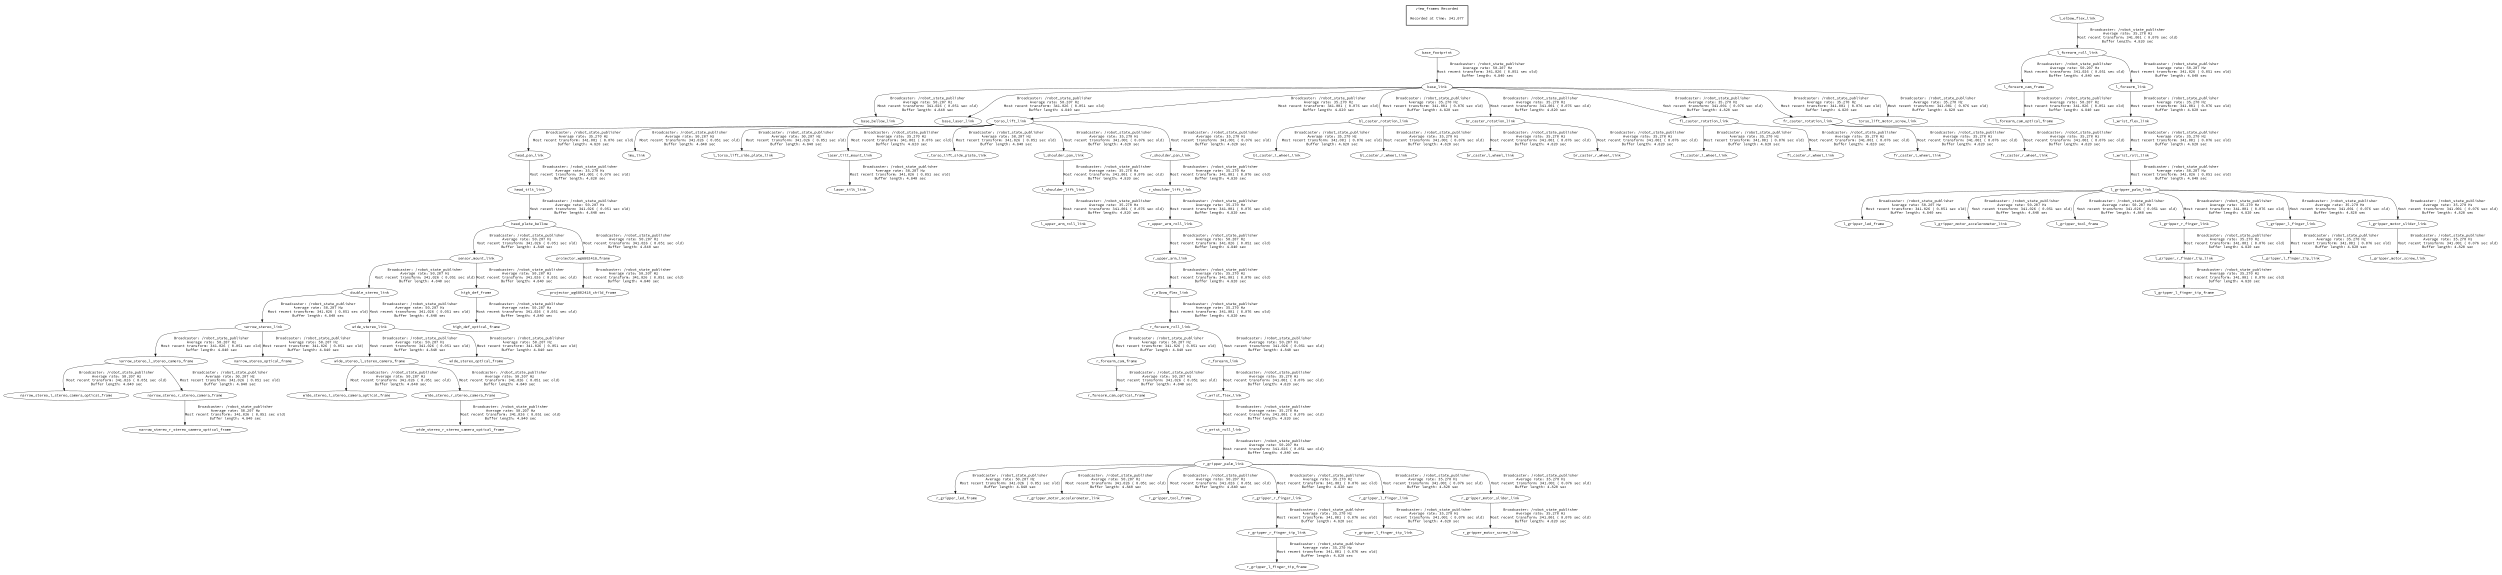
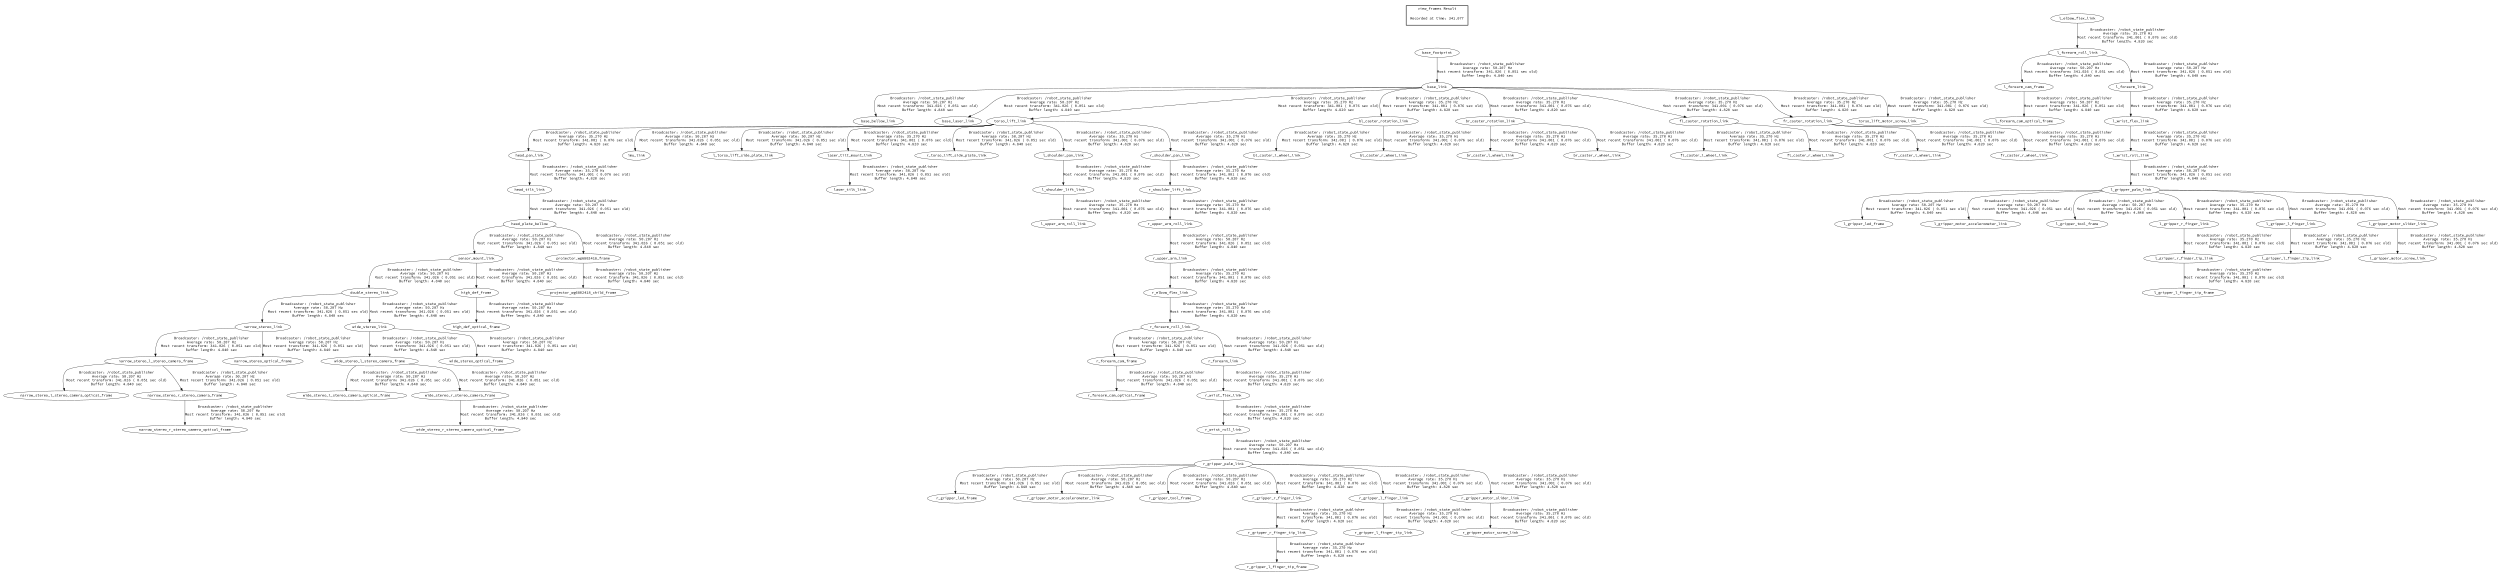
  digraph {
    fontname="Source Code Pro"
    node [fontname="Source Code Pro"]
    edge [fontname="Source Code Pro"]
    "Recorded at time: 341.077" [shape=plaintext]
    base_footprint
    base_link
    base_bellow_link
    base_laser_link
    torso_lift_link
    bl_caster_rotation_link
    br_caster_rotation_link
    fl_caster_rotation_link
    fr_caster_rotation_link
    torso_lift_motor_screw_link
    head_pan_link
    imu_link
    l_torso_lift_side_plate_link
    laser_tilt_mount_link
    r_torso_lift_side_plate_link
    l_shoulder_pan_link
    r_shoulder_pan_link
    bl_caster_l_wheel_link
    bl_caster_r_wheel_link
    br_caster_l_wheel_link
    br_caster_r_wheel_link
    fl_caster_l_wheel_link
    fl_caster_r_wheel_link
    fr_caster_l_wheel_link
    fr_caster_r_wheel_link
    sensor_mount_link
    double_stereo_link
    high_def_frame
    narrow_stereo_link
    wide_stereo_link
    high_def_optical_frame
    narrow_stereo_l_stereo_camera_frame
    narrow_stereo_optical_frame
    wide_stereo_l_stereo_camera_frame
    wide_stereo_optical_frame
    n37 [label=head_plate_bellow]
    projector_wg6802418_frame
    projector_wg6802418_child_frame
    head_tilt_link
    laser_tilt_link
    l_shoulder_lift_link
    r_shoulder_lift_link
    l_forearm_roll_link
    l_forearm_cam_frame
    l_forearm_link
    l_forearm_cam_optical_frame
    l_wrist_flex_link
    l_elbow_flex_link
    l_wrist_roll_link
    l_gripper_palm_link
    l_gripper_led_frame
    l_gripper_motor_accelerometer_link
    l_gripper_tool_frame
    l_gripper_r_finger_link
    l_gripper_l_finger_link
    l_gripper_motor_slider_link
    l_gripper_r_finger_tip_link
    l_gripper_l_finger_tip_link
    l_gripper_motor_screw_link
    l_upper_arm_roll_link
    narrow_stereo_l_stereo_camera_optical_frame
    narrow_stereo_r_stereo_camera_frame
    narrow_stereo_r_stereo_camera_optical_frame
    r_forearm_roll_link
    r_forearm_cam_frame
    r_forearm_link
    r_forearm_cam_optical_frame
    r_wrist_flex_link
    r_elbow_flex_link
    r_wrist_roll_link
    r_gripper_palm_link
    r_gripper_led_frame
    r_gripper_motor_accelerometer_link
    r_gripper_tool_frame
    r_gripper_r_finger_link
    r_gripper_l_finger_link
    r_gripper_motor_slider_link
    r_gripper_r_finger_tip_link
    r_gripper_l_finger_tip_link
    r_gripper_motor_screw_link
    r_upper_arm_roll_link
    r_upper_arm_link
    wide_stereo_l_stereo_camera_optical_frame
    wide_stereo_r_stereo_camera_frame
    wide_stereo_r_stereo_camera_optical_frame
    l_gripper_l_finger_tip_frame
    r_gripper_l_finger_tip_frame
    subgraph cluster_1 {
      color=black
-     label="view_frames Recorded"
+     label="view_frames Result"
      style=bold
      "Recorded at time: 341.077"
    }
    "Recorded at time: 341.077" -> base_footprint [style=invis]
    base_footprint -> base_link [label="Broadcaster: /robot_state_publisher\nAverage rate: 50.207 Hz\nMost recent transform: 341.026 ( 0.051 sec old)\nBuffer length: 4.840 sec\n"]
    base_link -> base_bellow_link [label="Broadcaster: /robot_state_publisher\nAverage rate: 50.207 Hz\nMost recent transform: 341.026 ( 0.051 sec old)\nBuffer length: 4.840 sec\n"]
    base_link -> base_laser_link [label="Broadcaster: /robot_state_publisher\nAverage rate: 50.207 Hz\nMost recent transform: 341.026 ( 0.051 sec old)\nBuffer length: 4.840 sec\n"]
    base_link -> torso_lift_link [label="Broadcaster: /robot_state_publisher\nAverage rate: 35.270 Hz\nMost recent transform: 341.001 ( 0.076 sec old)\nBuffer length: 4.820 sec\n"]
    base_link -> bl_caster_rotation_link [label="Broadcaster: /robot_state_publisher\nAverage rate: 35.270 Hz\nMost recent transform: 341.001 ( 0.076 sec old)\nBuffer length: 4.820 sec\n"]
    base_link -> br_caster_rotation_link [label="Broadcaster: /robot_state_publisher\nAverage rate: 35.270 Hz\nMost recent transform: 341.001 ( 0.076 sec old)\nBuffer length: 4.820 sec\n"]
    base_link -> fl_caster_rotation_link [label="Broadcaster: /robot_state_publisher\nAverage rate: 35.270 Hz\nMost recent transform: 341.001 ( 0.076 sec old)\nBuffer length: 4.820 sec\n"]
    base_link -> fr_caster_rotation_link [label="Broadcaster: /robot_state_publisher\nAverage rate: 35.270 Hz\nMost recent transform: 341.001 ( 0.076 sec old)\nBuffer length: 4.820 sec\n"]
    base_link -> torso_lift_motor_screw_link [label="Broadcaster: /robot_state_publisher\nAverage rate: 35.270 Hz\nMost recent transform: 341.001 ( 0.076 sec old)\nBuffer length: 4.820 sec\n"]
    torso_lift_link -> head_pan_link [label="Broadcaster: /robot_state_publisher\nAverage rate: 35.270 Hz\nMost recent transform: 341.001 ( 0.076 sec old)\nBuffer length: 4.820 sec\n"]
    torso_lift_link -> imu_link [label="Broadcaster: /robot_state_publisher\nAverage rate: 50.207 Hz\nMost recent transform: 341.026 ( 0.051 sec old)\nBuffer length: 4.840 sec\n"]
    torso_lift_link -> l_torso_lift_side_plate_link [label="Broadcaster: /robot_state_publisher\nAverage rate: 50.207 Hz\nMost recent transform: 341.026 ( 0.051 sec old)\nBuffer length: 4.840 sec\n"]
    torso_lift_link -> laser_tilt_mount_link [label="Broadcaster: /robot_state_publisher\nAverage rate: 35.270 Hz\nMost recent transform: 341.001 ( 0.076 sec old)\nBuffer length: 4.820 sec\n"]
    torso_lift_link -> r_torso_lift_side_plate_link [label="Broadcaster: /robot_state_publisher\nAverage rate: 50.207 Hz\nMost recent transform: 341.026 ( 0.051 sec old)\nBuffer length: 4.840 sec\n"]
    torso_lift_link -> l_shoulder_pan_link [label="Broadcaster: /robot_state_publisher\nAverage rate: 35.270 Hz\nMost recent transform: 341.001 ( 0.076 sec old)\nBuffer length: 4.820 sec\n"]
    torso_lift_link -> r_shoulder_pan_link [label="Broadcaster: /robot_state_publisher\nAverage rate: 35.270 Hz\nMost recent transform: 341.001 ( 0.076 sec old)\nBuffer length: 4.820 sec\n"]
    bl_caster_rotation_link -> bl_caster_l_wheel_link [label="Broadcaster: /robot_state_publisher\nAverage rate: 35.270 Hz\nMost recent transform: 341.001 ( 0.076 sec old)\nBuffer length: 4.820 sec\n"]
    bl_caster_rotation_link -> bl_caster_r_wheel_link [label="Broadcaster: /robot_state_publisher\nAverage rate: 35.270 Hz\nMost recent transform: 341.001 ( 0.076 sec old)\nBuffer length: 4.820 sec\n"]
    br_caster_rotation_link -> br_caster_l_wheel_link [label="Broadcaster: /robot_state_publisher\nAverage rate: 35.270 Hz\nMost recent transform: 341.001 ( 0.076 sec old)\nBuffer length: 4.820 sec\n"]
    br_caster_rotation_link -> br_caster_r_wheel_link [label="Broadcaster: /robot_state_publisher\nAverage rate: 35.270 Hz\nMost recent transform: 341.001 ( 0.076 sec old)\nBuffer length: 4.820 sec\n"]
    fl_caster_rotation_link -> fl_caster_l_wheel_link [label="Broadcaster: /robot_state_publisher\nAverage rate: 35.270 Hz\nMost recent transform: 341.001 ( 0.076 sec old)\nBuffer length: 4.820 sec\n"]
    fl_caster_rotation_link -> fl_caster_r_wheel_link [label="Broadcaster: /robot_state_publisher\nAverage rate: 35.270 Hz\nMost recent transform: 341.001 ( 0.076 sec old)\nBuffer length: 4.820 sec\n"]
    fr_caster_rotation_link -> fr_caster_l_wheel_link [label="Broadcaster: /robot_state_publisher\nAverage rate: 35.270 Hz\nMost recent transform: 341.001 ( 0.076 sec old)\nBuffer length: 4.820 sec\n"]
    fr_caster_rotation_link -> fr_caster_r_wheel_link [label="Broadcaster: /robot_state_publisher\nAverage rate: 35.270 Hz\nMost recent transform: 341.001 ( 0.076 sec old)\nBuffer length: 4.820 sec\n"]
    head_pan_link -> head_tilt_link [label="Broadcaster: /robot_state_publisher\nAverage rate: 35.270 Hz\nMost recent transform: 341.001 ( 0.076 sec old)\nBuffer length: 4.820 sec\n"]
    laser_tilt_mount_link -> laser_tilt_link [label="Broadcaster: /robot_state_publisher\nAverage rate: 50.207 Hz\nMost recent transform: 341.026 ( 0.051 sec old)\nBuffer length: 4.840 sec\n"]
    l_shoulder_pan_link -> l_shoulder_lift_link [label="Broadcaster: /robot_state_publisher\nAverage rate: 35.270 Hz\nMost recent transform: 341.001 ( 0.076 sec old)\nBuffer length: 4.820 sec\n"]
    r_shoulder_pan_link -> r_shoulder_lift_link [label="Broadcaster: /robot_state_publisher\nAverage rate: 35.270 Hz\nMost recent transform: 341.001 ( 0.076 sec old)\nBuffer length: 4.820 sec\n"]
    sensor_mount_link -> double_stereo_link [label="Broadcaster: /robot_state_publisher\nAverage rate: 50.207 Hz\nMost recent transform: 341.026 ( 0.051 sec old)\nBuffer length: 4.840 sec\n"]
    sensor_mount_link -> high_def_frame [label="Broadcaster: /robot_state_publisher\nAverage rate: 50.207 Hz\nMost recent transform: 341.026 ( 0.051 sec old)\nBuffer length: 4.840 sec\n"]
    double_stereo_link -> narrow_stereo_link [label="Broadcaster: /robot_state_publisher\nAverage rate: 50.207 Hz\nMost recent transform: 341.026 ( 0.051 sec old)\nBuffer length: 4.840 sec\n"]
    double_stereo_link -> wide_stereo_link [label="Broadcaster: /robot_state_publisher\nAverage rate: 50.207 Hz\nMost recent transform: 341.026 ( 0.051 sec old)\nBuffer length: 4.840 sec\n"]
    high_def_frame -> high_def_optical_frame [label="Broadcaster: /robot_state_publisher\nAverage rate: 50.207 Hz\nMost recent transform: 341.026 ( 0.051 sec old)\nBuffer length: 4.840 sec\n"]
    narrow_stereo_link -> narrow_stereo_l_stereo_camera_frame [label="Broadcaster: /robot_state_publisher\nAverage rate: 50.207 Hz\nMost recent transform: 341.026 ( 0.051 sec old)\nBuffer length: 4.840 sec\n"]
    narrow_stereo_link -> narrow_stereo_optical_frame [label="Broadcaster: /robot_state_publisher\nAverage rate: 50.207 Hz\nMost recent transform: 341.026 ( 0.051 sec old)\nBuffer length: 4.840 sec\n"]
    wide_stereo_link -> wide_stereo_l_stereo_camera_frame [label="Broadcaster: /robot_state_publisher\nAverage rate: 50.207 Hz\nMost recent transform: 341.026 ( 0.051 sec old)\nBuffer length: 4.840 sec\n"]
    wide_stereo_link -> wide_stereo_optical_frame [label="Broadcaster: /robot_state_publisher\nAverage rate: 50.207 Hz\nMost recent transform: 341.026 ( 0.051 sec old)\nBuffer length: 4.840 sec\n"]
    narrow_stereo_l_stereo_camera_frame -> narrow_stereo_l_stereo_camera_optical_frame [label="Broadcaster: /robot_state_publisher\nAverage rate: 50.207 Hz\nMost recent transform: 341.026 ( 0.051 sec old)\nBuffer length: 4.840 sec\n"]
    narrow_stereo_l_stereo_camera_frame -> narrow_stereo_r_stereo_camera_frame [label="Broadcaster: /robot_state_publisher\nAverage rate: 50.207 Hz\nMost recent transform: 341.026 ( 0.051 sec old)\nBuffer length: 4.840 sec\n"]
    wide_stereo_l_stereo_camera_frame -> wide_stereo_l_stereo_camera_optical_frame [label="Broadcaster: /robot_state_publisher\nAverage rate: 50.207 Hz\nMost recent transform: 341.026 ( 0.051 sec old)\nBuffer length: 4.840 sec\n"]
    wide_stereo_l_stereo_camera_frame -> wide_stereo_r_stereo_camera_frame [label="Broadcaster: /robot_state_publisher\nAverage rate: 50.207 Hz\nMost recent transform: 341.026 ( 0.051 sec old)\nBuffer length: 4.840 sec\n"]
    n37 -> sensor_mount_link [label="Broadcaster: /robot_state_publisher\nAverage rate: 50.207 Hz\nMost recent transform: 341.026 ( 0.051 sec old)\nBuffer length: 4.840 sec\n"]
    n37 -> projector_wg6802418_frame [label="Broadcaster: /robot_state_publisher\nAverage rate: 50.207 Hz\nMost recent transform: 341.026 ( 0.051 sec old)\nBuffer length: 4.840 sec\n"]
    projector_wg6802418_frame -> projector_wg6802418_child_frame [label="Broadcaster: /robot_state_publisher\nAverage rate: 50.207 Hz\nMost recent transform: 341.026 ( 0.051 sec old)\nBuffer length: 4.840 sec\n"]
    head_tilt_link -> n37 [label="Broadcaster: /robot_state_publisher\nAverage rate: 50.207 Hz\nMost recent transform: 341.026 ( 0.051 sec old)\nBuffer length: 4.840 sec\n"]
    l_shoulder_lift_link -> l_upper_arm_roll_link [label="Broadcaster: /robot_state_publisher\nAverage rate: 35.270 Hz\nMost recent transform: 341.001 ( 0.076 sec old)\nBuffer length: 4.820 sec\n"]
    r_shoulder_lift_link -> r_upper_arm_roll_link [label="Broadcaster: /robot_state_publisher\nAverage rate: 35.270 Hz\nMost recent transform: 341.001 ( 0.076 sec old)\nBuffer length: 4.820 sec\n"]
    l_forearm_roll_link -> l_forearm_cam_frame [label="Broadcaster: /robot_state_publisher\nAverage rate: 50.207 Hz\nMost recent transform: 341.026 ( 0.051 sec old)\nBuffer length: 4.840 sec\n"]
    l_forearm_roll_link -> l_forearm_link [label="Broadcaster: /robot_state_publisher\nAverage rate: 50.207 Hz\nMost recent transform: 341.026 ( 0.051 sec old)\nBuffer length: 4.840 sec\n"]
    l_forearm_cam_frame -> l_forearm_cam_optical_frame [label="Broadcaster: /robot_state_publisher\nAverage rate: 50.207 Hz\nMost recent transform: 341.026 ( 0.051 sec old)\nBuffer length: 4.840 sec\n"]
    l_forearm_link -> l_wrist_flex_link [label="Broadcaster: /robot_state_publisher\nAverage rate: 35.270 Hz\nMost recent transform: 341.001 ( 0.076 sec old)\nBuffer length: 4.820 sec\n"]
    l_wrist_flex_link -> l_wrist_roll_link [label="Broadcaster: /robot_state_publisher\nAverage rate: 35.270 Hz\nMost recent transform: 341.001 ( 0.076 sec old)\nBuffer length: 4.820 sec\n"]
    l_elbow_flex_link -> l_forearm_roll_link [label="Broadcaster: /robot_state_publisher\nAverage rate: 35.270 Hz\nMost recent transform: 341.001 ( 0.076 sec old)\nBuffer length: 4.820 sec\n"]
    l_wrist_roll_link -> l_gripper_palm_link [label="Broadcaster: /robot_state_publisher\nAverage rate: 50.207 Hz\nMost recent transform: 341.026 ( 0.051 sec old)\nBuffer length: 4.840 sec\n"]
    l_gripper_palm_link -> l_gripper_led_frame [label="Broadcaster: /robot_state_publisher\nAverage rate: 50.207 Hz\nMost recent transform: 341.026 ( 0.051 sec old)\nBuffer length: 4.840 sec\n"]
    l_gripper_palm_link -> l_gripper_motor_accelerometer_link [label="Broadcaster: /robot_state_publisher\nAverage rate: 50.207 Hz\nMost recent transform: 341.026 ( 0.051 sec old)\nBuffer length: 4.840 sec\n"]
    l_gripper_palm_link -> l_gripper_tool_frame [label="Broadcaster: /robot_state_publisher\nAverage rate: 50.207 Hz\nMost recent transform: 341.026 ( 0.051 sec old)\nBuffer length: 4.840 sec\n"]
    l_gripper_palm_link -> l_gripper_r_finger_link [label="Broadcaster: /robot_state_publisher\nAverage rate: 35.270 Hz\nMost recent transform: 341.001 ( 0.076 sec old)\nBuffer length: 4.820 sec\n"]
    l_gripper_palm_link -> l_gripper_l_finger_link [label="Broadcaster: /robot_state_publisher\nAverage rate: 35.270 Hz\nMost recent transform: 341.001 ( 0.076 sec old)\nBuffer length: 4.820 sec\n"]
    l_gripper_palm_link -> l_gripper_motor_slider_link [label="Broadcaster: /robot_state_publisher\nAverage rate: 35.270 Hz\nMost recent transform: 341.001 ( 0.076 sec old)\nBuffer length: 4.820 sec\n"]
    l_gripper_r_finger_link -> l_gripper_r_finger_tip_link [label="Broadcaster: /robot_state_publisher\nAverage rate: 35.270 Hz\nMost recent transform: 341.001 ( 0.076 sec old)\nBuffer length: 4.820 sec\n"]
    l_gripper_l_finger_link -> l_gripper_l_finger_tip_link [label="Broadcaster: /robot_state_publisher\nAverage rate: 35.270 Hz\nMost recent transform: 341.001 ( 0.076 sec old)\nBuffer length: 4.820 sec\n"]
    l_gripper_motor_slider_link -> l_gripper_motor_screw_link [label="Broadcaster: /robot_state_publisher\nAverage rate: 35.270 Hz\nMost recent transform: 341.001 ( 0.076 sec old)\nBuffer length: 4.820 sec\n"]
    l_gripper_r_finger_tip_link -> l_gripper_l_finger_tip_frame [label="Broadcaster: /robot_state_publisher\nAverage rate: 35.270 Hz\nMost recent transform: 341.001 ( 0.076 sec old)\nBuffer length: 4.820 sec\n"]
    narrow_stereo_r_stereo_camera_frame -> narrow_stereo_r_stereo_camera_optical_frame [label="Broadcaster: /robot_state_publisher\nAverage rate: 50.207 Hz\nMost recent transform: 341.026 ( 0.051 sec old)\nBuffer length: 4.840 sec\n"]
    r_forearm_roll_link -> r_forearm_cam_frame [label="Broadcaster: /robot_state_publisher\nAverage rate: 50.207 Hz\nMost recent transform: 341.026 ( 0.051 sec old)\nBuffer length: 4.840 sec\n"]
    r_forearm_roll_link -> r_forearm_link [label="Broadcaster: /robot_state_publisher\nAverage rate: 50.207 Hz\nMost recent transform: 341.026 ( 0.051 sec old)\nBuffer length: 4.840 sec\n"]
    r_forearm_cam_frame -> r_forearm_cam_optical_frame [label="Broadcaster: /robot_state_publisher\nAverage rate: 50.207 Hz\nMost recent transform: 341.026 ( 0.051 sec old)\nBuffer length: 4.840 sec\n"]
    r_forearm_link -> r_wrist_flex_link [label="Broadcaster: /robot_state_publisher\nAverage rate: 35.270 Hz\nMost recent transform: 341.001 ( 0.076 sec old)\nBuffer length: 4.820 sec\n"]
    r_wrist_flex_link -> r_wrist_roll_link [label="Broadcaster: /robot_state_publisher\nAverage rate: 35.270 Hz\nMost recent transform: 341.001 ( 0.076 sec old)\nBuffer length: 4.820 sec\n"]
    r_elbow_flex_link -> r_forearm_roll_link [label="Broadcaster: /robot_state_publisher\nAverage rate: 35.270 Hz\nMost recent transform: 341.001 ( 0.076 sec old)\nBuffer length: 4.820 sec\n"]
    r_wrist_roll_link -> r_gripper_palm_link [label="Broadcaster: /robot_state_publisher\nAverage rate: 50.207 Hz\nMost recent transform: 341.026 ( 0.051 sec old)\nBuffer length: 4.840 sec\n"]
    r_gripper_palm_link -> r_gripper_led_frame [label="Broadcaster: /robot_state_publisher\nAverage rate: 50.207 Hz\nMost recent transform: 341.026 ( 0.051 sec old)\nBuffer length: 4.840 sec\n"]
    r_gripper_palm_link -> r_gripper_motor_accelerometer_link [label="Broadcaster: /robot_state_publisher\nAverage rate: 50.207 Hz\nMost recent transform: 341.026 ( 0.051 sec old)\nBuffer length: 4.840 sec\n"]
    r_gripper_palm_link -> r_gripper_tool_frame [label="Broadcaster: /robot_state_publisher\nAverage rate: 50.207 Hz\nMost recent transform: 341.026 ( 0.051 sec old)\nBuffer length: 4.840 sec\n"]
    r_gripper_palm_link -> r_gripper_r_finger_link [label="Broadcaster: /robot_state_publisher\nAverage rate: 35.270 Hz\nMost recent transform: 341.001 ( 0.076 sec old)\nBuffer length: 4.820 sec\n"]
    r_gripper_palm_link -> r_gripper_l_finger_link [label="Broadcaster: /robot_state_publisher\nAverage rate: 35.270 Hz\nMost recent transform: 341.001 ( 0.076 sec old)\nBuffer length: 4.820 sec\n"]
    r_gripper_palm_link -> r_gripper_motor_slider_link [label="Broadcaster: /robot_state_publisher\nAverage rate: 35.270 Hz\nMost recent transform: 341.001 ( 0.076 sec old)\nBuffer length: 4.820 sec\n"]
    r_gripper_r_finger_link -> r_gripper_r_finger_tip_link [label="Broadcaster: /robot_state_publisher\nAverage rate: 35.270 Hz\nMost recent transform: 341.001 ( 0.076 sec old)\nBuffer length: 4.820 sec\n"]
    r_gripper_l_finger_link -> r_gripper_l_finger_tip_link [label="Broadcaster: /robot_state_publisher\nAverage rate: 35.270 Hz\nMost recent transform: 341.001 ( 0.076 sec old)\nBuffer length: 4.820 sec\n"]
    r_gripper_motor_slider_link -> r_gripper_motor_screw_link [label="Broadcaster: /robot_state_publisher\nAverage rate: 35.270 Hz\nMost recent transform: 341.001 ( 0.076 sec old)\nBuffer length: 4.820 sec\n"]
    r_gripper_r_finger_tip_link -> r_gripper_l_finger_tip_frame [label="Broadcaster: /robot_state_publisher\nAverage rate: 35.270 Hz\nMost recent transform: 341.001 ( 0.076 sec old)\nBuffer length: 4.820 sec\n"]
    r_upper_arm_roll_link -> r_upper_arm_link [label="Broadcaster: /robot_state_publisher\nAverage rate: 50.207 Hz\nMost recent transform: 341.026 ( 0.051 sec old)\nBuffer length: 4.840 sec\n"]
    r_upper_arm_link -> r_elbow_flex_link [label="Broadcaster: /robot_state_publisher\nAverage rate: 35.270 Hz\nMost recent transform: 341.001 ( 0.076 sec old)\nBuffer length: 4.820 sec\n"]
    wide_stereo_r_stereo_camera_frame -> wide_stereo_r_stereo_camera_optical_frame [label="Broadcaster: /robot_state_publisher\nAverage rate: 50.207 Hz\nMost recent transform: 341.026 ( 0.051 sec old)\nBuffer length: 4.840 sec\n"]
  }
